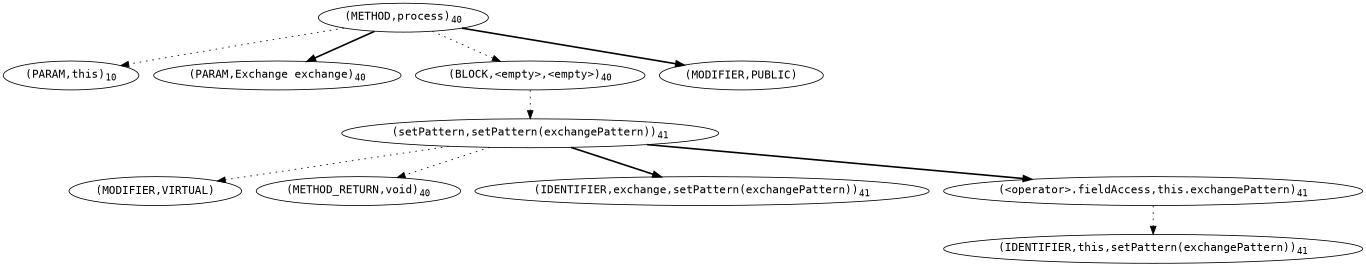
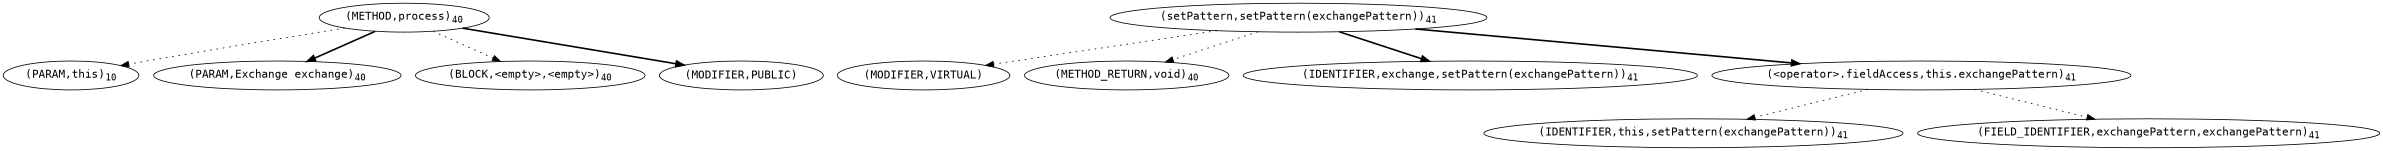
  digraph {
    fontname="DejaVu Sans Mono"
    node [fontname="DejaVu Sans Mono"]
    edge [fontname="DejaVu Sans Mono" style=dotted]
    n1 [label=<(METHOD,process)<SUB>40</SUB>>]
    n2 [label=<(PARAM,this)<SUB>10</SUB>>]
    n3 [label=<(PARAM,Exchange exchange)<SUB>40</SUB>>]
    n4 [label=<(BLOCK,&lt;empty&gt;,&lt;empty&gt;)<SUB>40</SUB>>]
    n5 [label=<(MODIFIER,PUBLIC)>]
    n6 [label=<(setPattern,setPattern(exchangePattern))<SUB>41</SUB>>]
    n7 [label=<(MODIFIER,VIRTUAL)>]
    n8 [label=<(METHOD_RETURN,void)<SUB>40</SUB>>]
    n9 [label=<(IDENTIFIER,exchange,setPattern(exchangePattern))<SUB>41</SUB>>]
    n10 [label=<(&lt;operator&gt;.fieldAccess,this.exchangePattern)<SUB>41</SUB>>]
    n11 [label=<(IDENTIFIER,this,setPattern(exchangePattern))<SUB>41</SUB>>]
+   n12 [label=<(FIELD_IDENTIFIER,exchangePattern,exchangePattern)<SUB>41</SUB>>]
    n1 -> n2
    n1 -> n3 [style=bold]
    n1 -> n4
    n1 -> n5 [style=bold]
-   n4 -> n6
    n6 -> n7
    n6 -> n8
    n6 -> n9 [style=bold]
    n6 -> n10 [style=bold]
    n10 -> n11
+   n10 -> n12
  }
